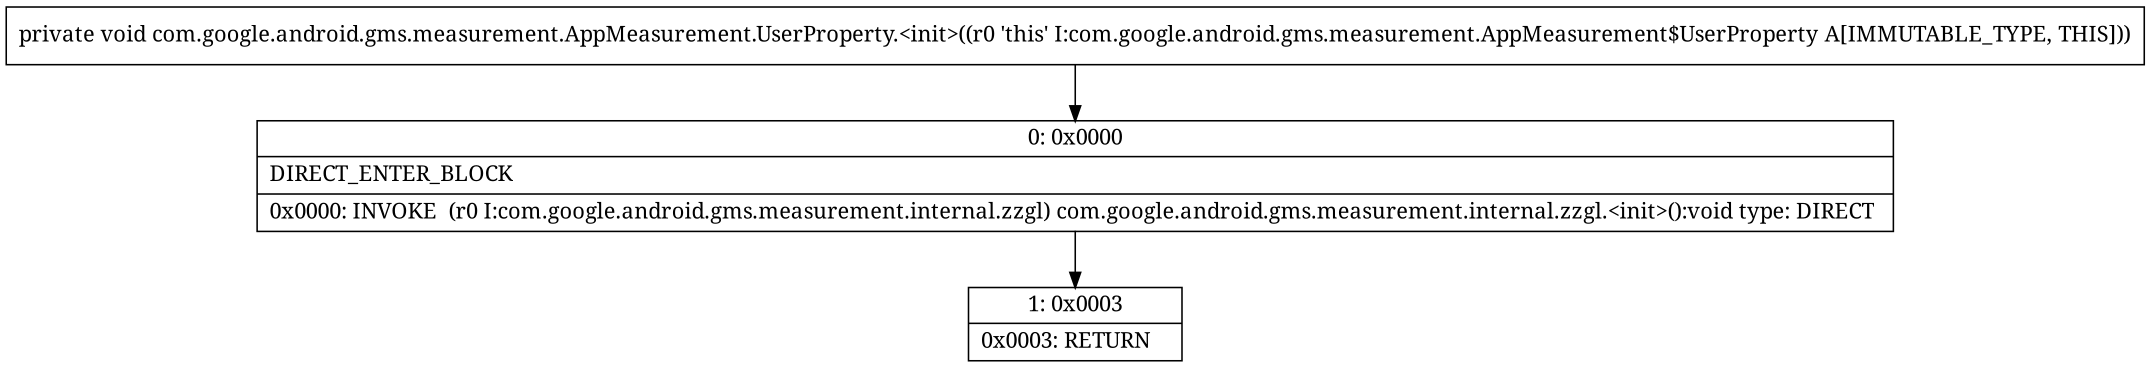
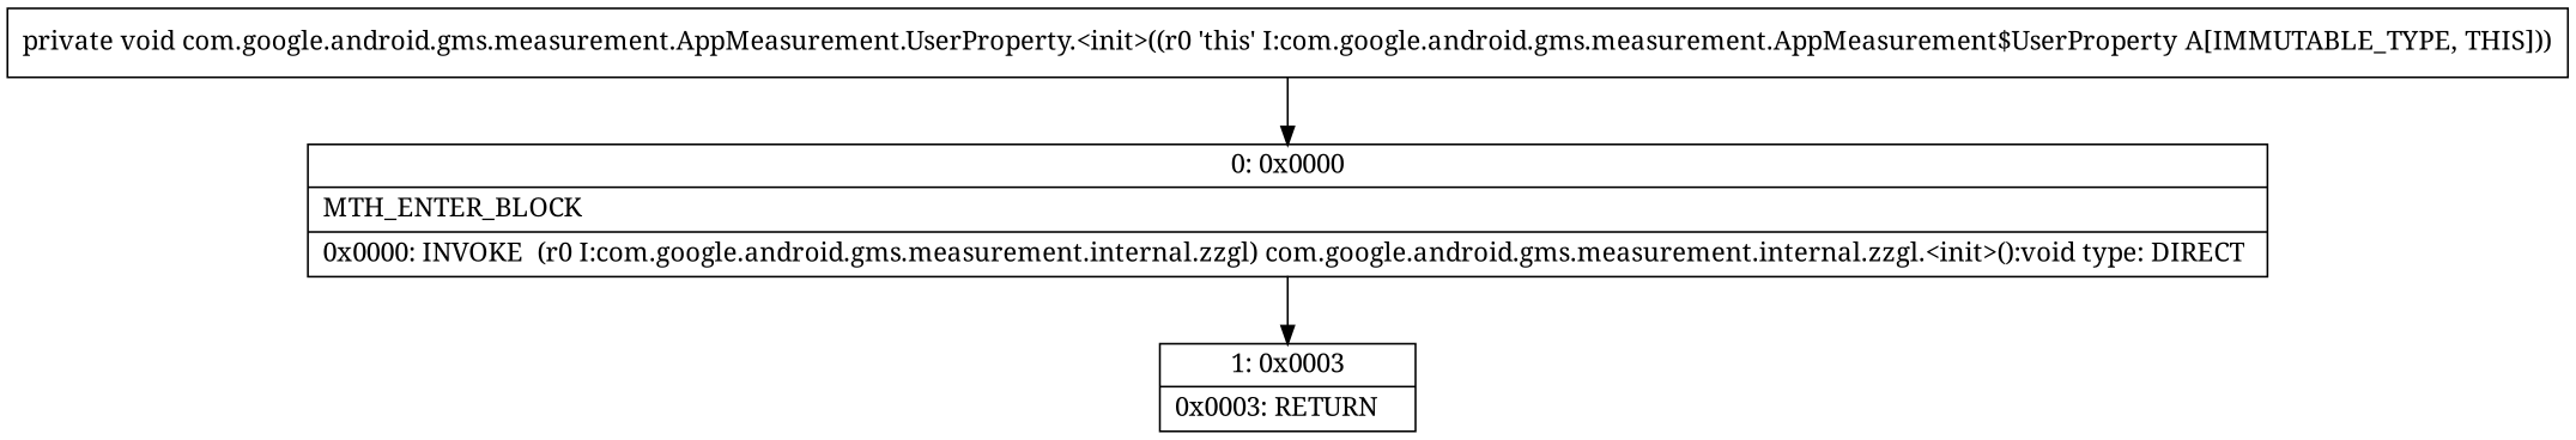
  digraph {
    fontname="Noto Serif"
    node [shape=record fontname="Noto Serif"]
    edge [fontname="Noto Serif"]
-   n1 [label="{0\:\ 0x0000|DIRECT_ENTER_BLOCK\l|0x0000: INVOKE  (r0 I:com.google.android.gms.measurement.internal.zzgl) com.google.android.gms.measurement.internal.zzgl.\<init\>():void type: DIRECT \l}"]
+   n1 [label="{0\:\ 0x0000|MTH_ENTER_BLOCK\l|0x0000: INVOKE  (r0 I:com.google.android.gms.measurement.internal.zzgl) com.google.android.gms.measurement.internal.zzgl.\<init\>():void type: DIRECT \l}"]
    n2 [label="{1\:\ 0x0003|0x0003: RETURN   \l}"]
    n3 [label="{private void com.google.android.gms.measurement.AppMeasurement.UserProperty.\<init\>((r0 'this' I:com.google.android.gms.measurement.AppMeasurement$UserProperty A[IMMUTABLE_TYPE, THIS])) }"]
    n1 -> n2
    n3 -> n1
  }
